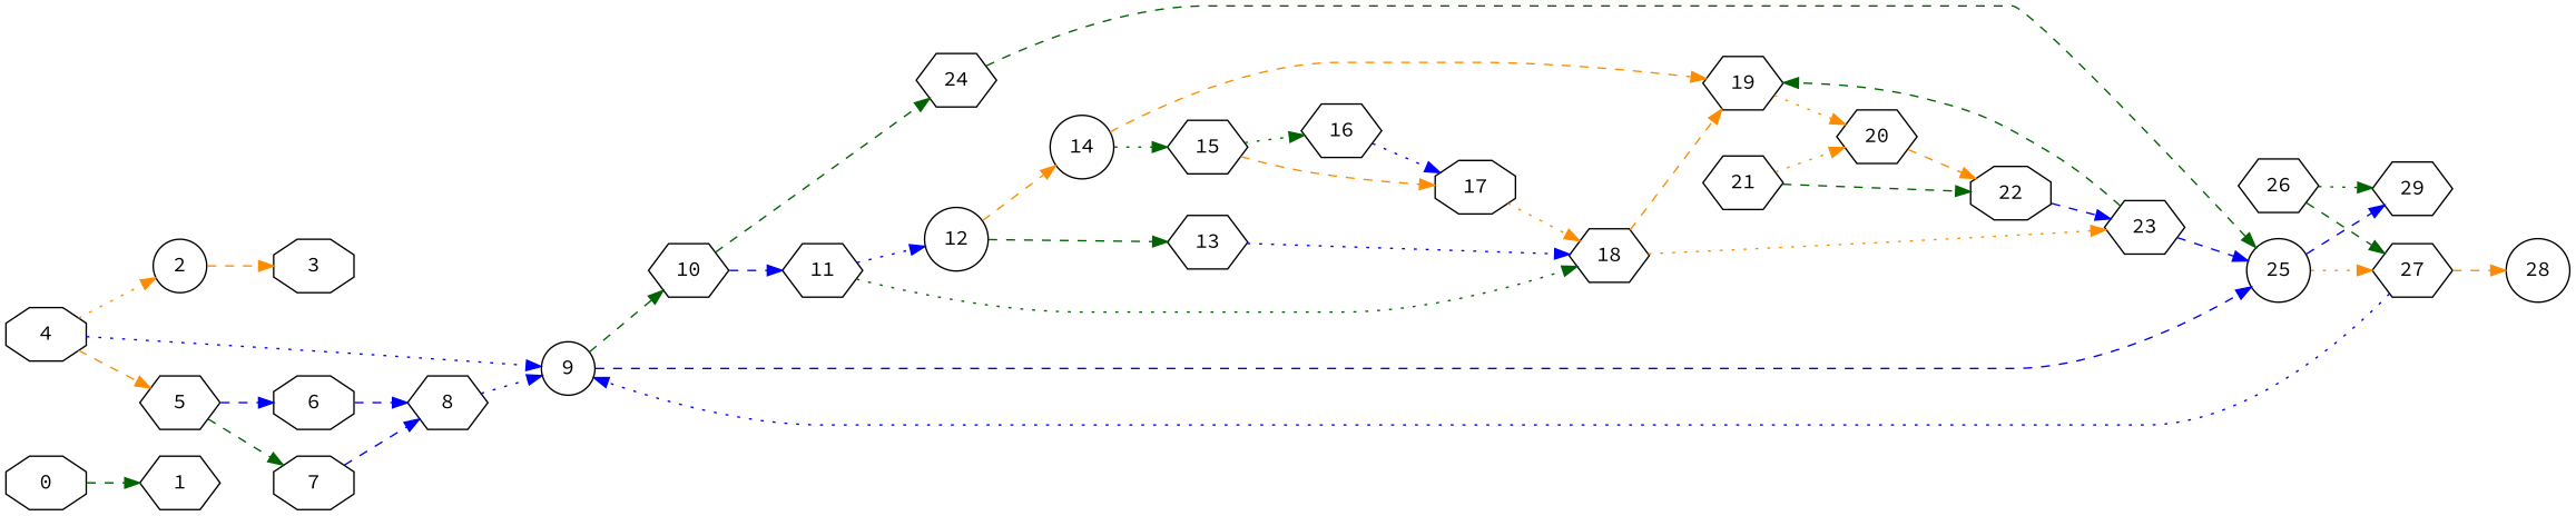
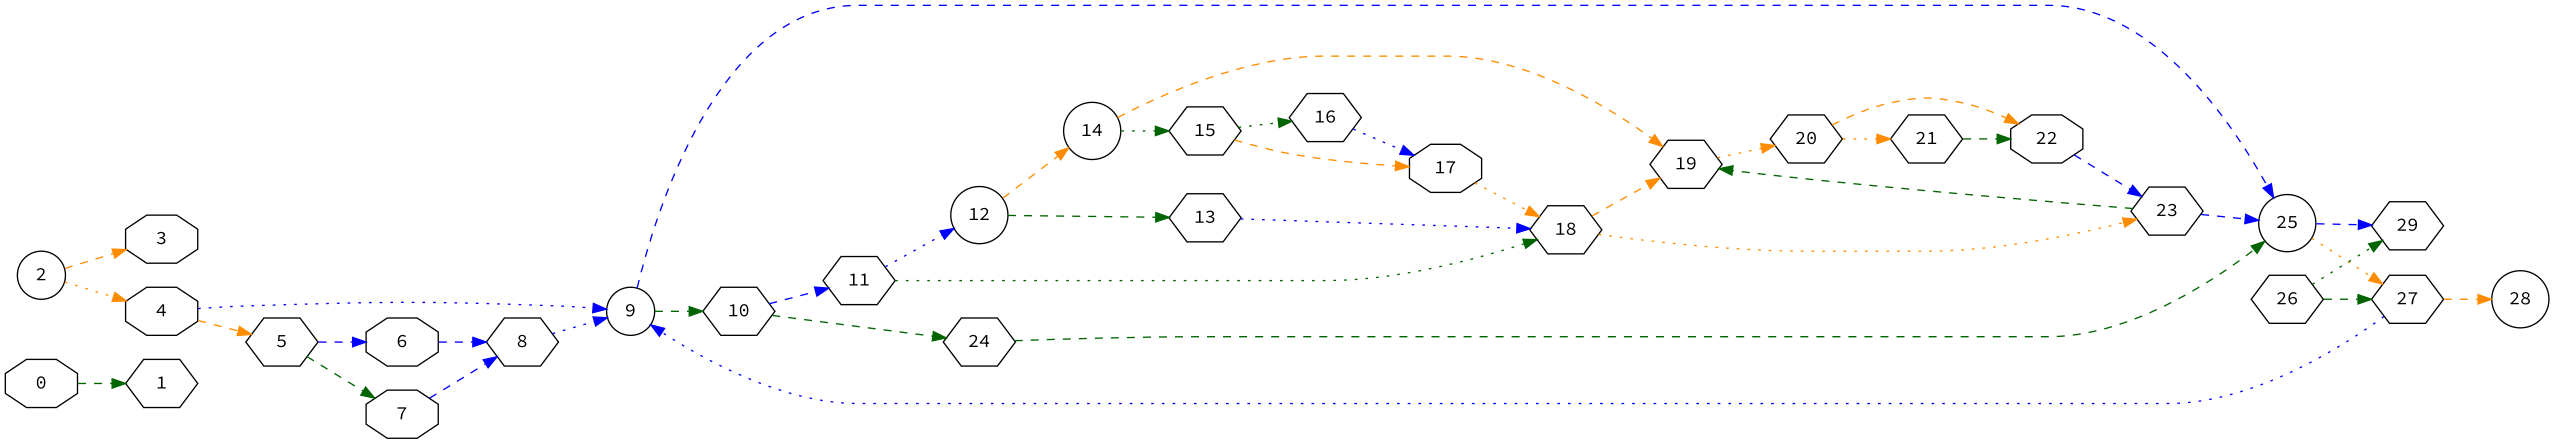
  digraph {
    fontname="Source Code Pro"
    rankdir=LR
    node [fontname="Source Code Pro" shape=hexagon]
    edge [color=darkorange fontname="Source Code Pro" style=dashed]
    0 [shape=octagon]
    1
    2 [shape=circle]
    3 [shape=octagon]
    4 [shape=octagon]
    5
    9 [shape=circle]
    6 [shape=octagon]
    7 [shape=octagon]
    10
    25 [shape=circle]
    8
    11
    24
    29
    27
    12 [shape=circle]
    18
    13
    14 [shape=circle]
    19
    23
    15
    16
    17 [shape=octagon]
    20
    21
    22 [shape=octagon]
    26
    28 [shape=circle]
    0 -> 1 [color=darkgreen]
    2 -> 3
-   4 -> 2 [style=dotted]
+   2 -> 4 [style=dotted]
    4 -> 5
    4 -> 9 [color=blue style=dotted]
    5 -> 6 [color=blue]
    5 -> 7 [color=darkgreen]
    9 -> 10 [color=darkgreen]
    9 -> 25 [color=blue]
    6 -> 8 [color=blue]
    7 -> 8 [color=blue]
    10 -> 11 [color=blue]
    10 -> 24 [color=darkgreen]
    25 -> 29 [color=blue]
    25 -> 27 [style=dotted]
    8 -> 9 [color=blue style=dotted]
    11 -> 12 [color=blue style=dotted]
    11 -> 18 [color=darkgreen style=dotted]
    24 -> 25 [color=darkgreen]
    27 -> 9 [color=blue style=dotted]
    27 -> 28
    12 -> 13 [color=darkgreen]
    12 -> 14
    18 -> 19
    18 -> 23 [style=dotted]
    13 -> 18 [color=blue style=dotted]
    14 -> 19
    14 -> 15 [color=darkgreen style=dotted]
    19 -> 20 [style=dotted]
    23 -> 25 [color=blue]
    23 -> 19 [color=darkgreen]
    15 -> 16 [color=darkgreen style=dotted]
    15 -> 17
    16 -> 17 [color=blue style=dotted]
    17 -> 18 [style=dotted]
-   21 -> 20 [style=dotted]
+   20 -> 21 [style=dotted]
    20 -> 22
    21 -> 22 [color=darkgreen]
    22 -> 23 [color=blue]
    26 -> 29 [color=darkgreen style=dotted]
    26 -> 27 [color=darkgreen]
  }
